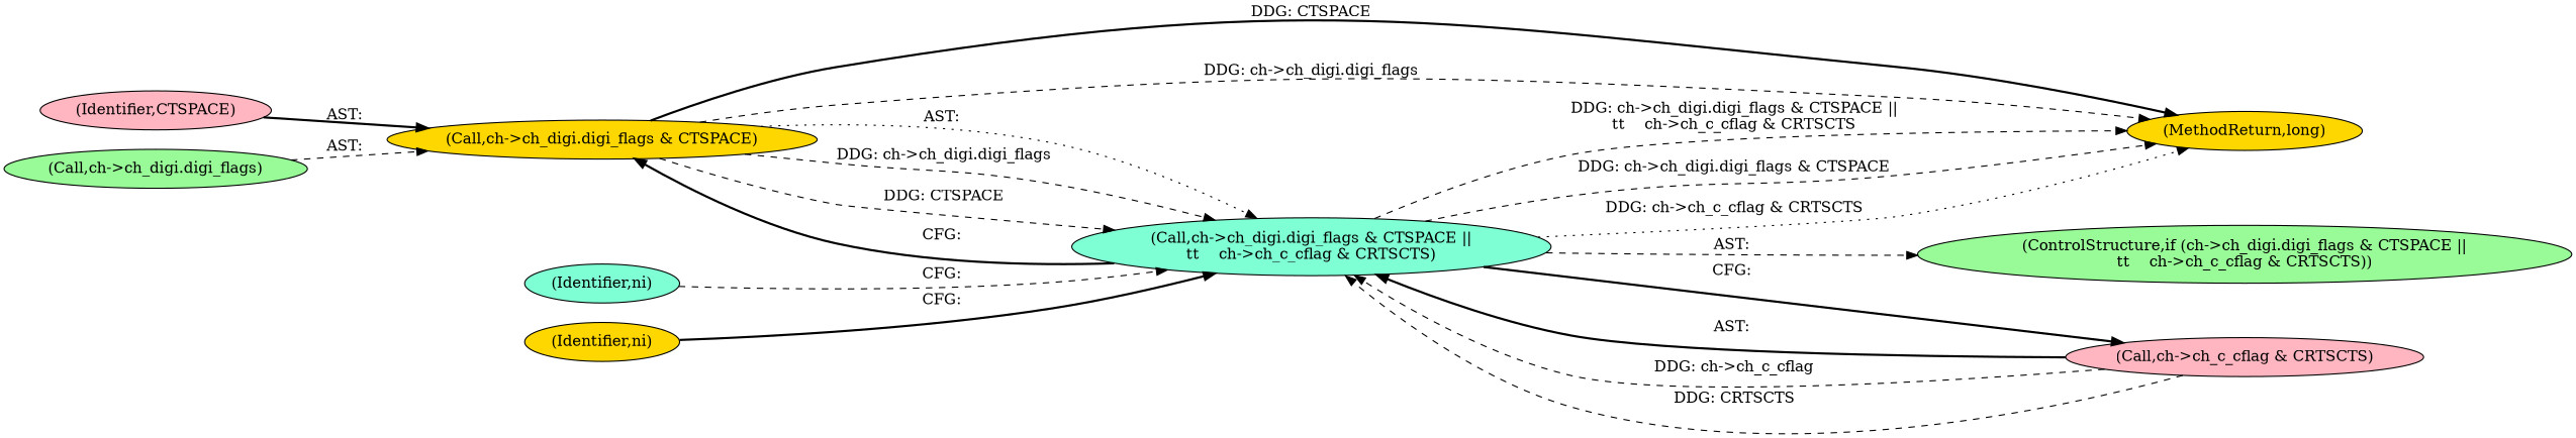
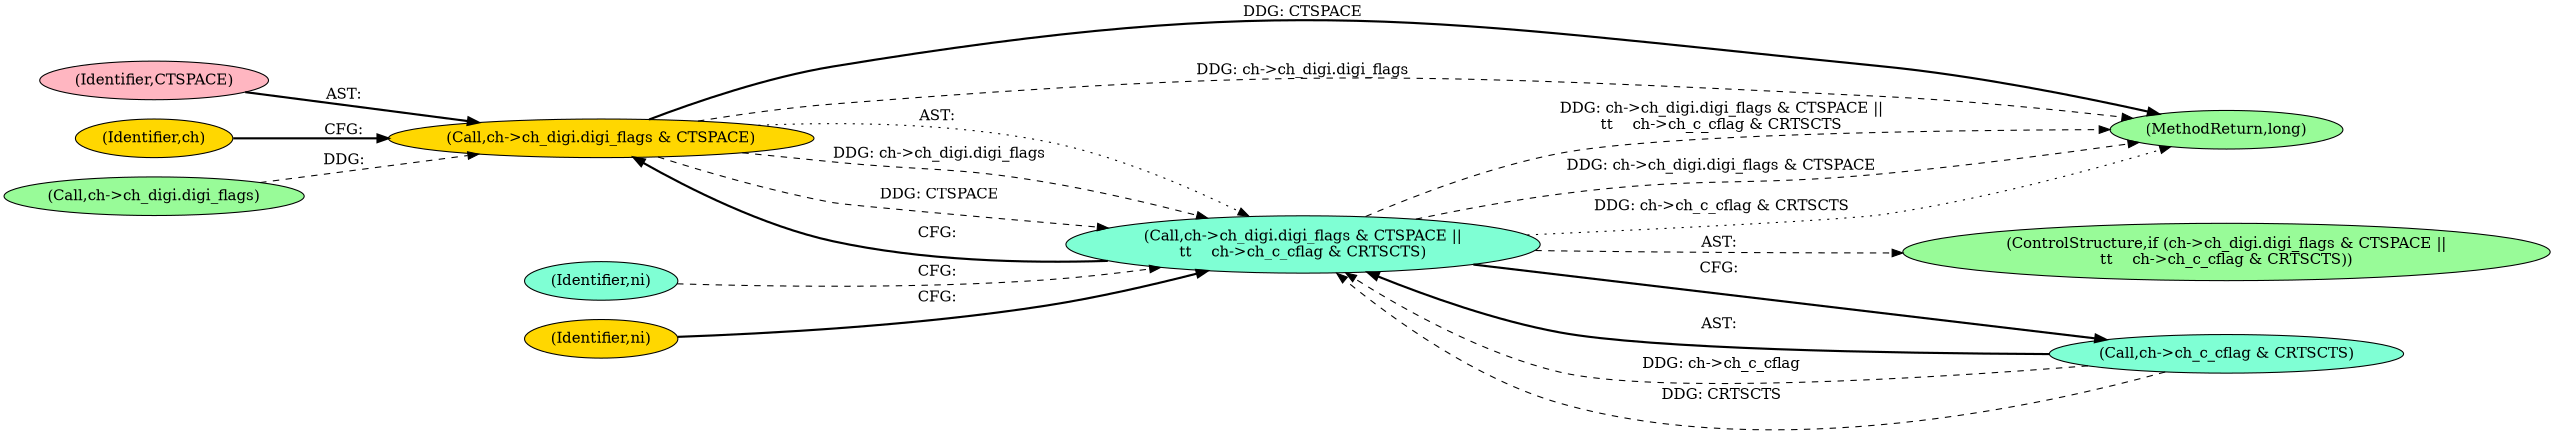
  digraph {
    rankdir=LR
    node [fillcolor=gold style=filled]
    edge [style=dashed]
    n1 [label="(Call,ch->ch_digi.digi_flags & CTSPACE)"]
    n2 [fillcolor=aquamarine label="(Call,ch->ch_digi.digi_flags & CTSPACE ||\n\t\t    ch->ch_c_cflag & CRTSCTS)"]
-   n3 [label="(MethodReturn,long)"]
+   n3 [fillcolor=palegreen label="(MethodReturn,long)"]
    n4 [fillcolor=palegreen label="(ControlStructure,if (ch->ch_digi.digi_flags & CTSPACE ||\n\t\t    ch->ch_c_cflag & CRTSCTS))"]
-   n5 [fillcolor=lightpink label="(Call,ch->ch_c_cflag & CRTSCTS)"]
+   n5 [fillcolor=aquamarine label="(Call,ch->ch_c_cflag & CRTSCTS)"]
    n6 [fillcolor=lightpink label="(Identifier,CTSPACE)"]
    n7 [fillcolor=aquamarine label="(Identifier,ni)"]
    n8 [label="(Identifier,ni)"]
+   n9 [label="(Identifier,ch)"]
    n10 [fillcolor=palegreen label="(Call,ch->ch_digi.digi_flags)"]
    n1 -> n2 [label="AST: " style=dotted]
    n1 -> n2 [label="DDG: ch->ch_digi.digi_flags"]
    n1 -> n2 [label="DDG: CTSPACE"]
    n1 -> n3 [label="DDG: CTSPACE" style=bold]
    n1 -> n3 [label="DDG: ch->ch_digi.digi_flags"]
    n2 -> n1 [label="CFG: " style=bold]
    n2 -> n3 [label="DDG: ch->ch_digi.digi_flags & CTSPACE ||\n\t\t    ch->ch_c_cflag & CRTSCTS"]
    n2 -> n3 [label="DDG: ch->ch_digi.digi_flags & CTSPACE"]
    n2 -> n3 [label="DDG: ch->ch_c_cflag & CRTSCTS" style=dotted]
    n2 -> n4 [label="AST: "]
    n2 -> n5 [label="CFG: " style=bold]
    n5 -> n2 [label="AST: " style=bold]
    n5 -> n2 [label="DDG: ch->ch_c_cflag"]
    n5 -> n2 [label="DDG: CRTSCTS"]
    n6 -> n1 [label="AST: " style=bold]
    n7 -> n2 [label="CFG: "]
    n8 -> n2 [label="CFG: " style=bold]
-   n10 -> n1 [label="AST: "]
+   n9 -> n1 [label="CFG: " style=bold]
+   n10 -> n1 [label="DDG: "]
  }
